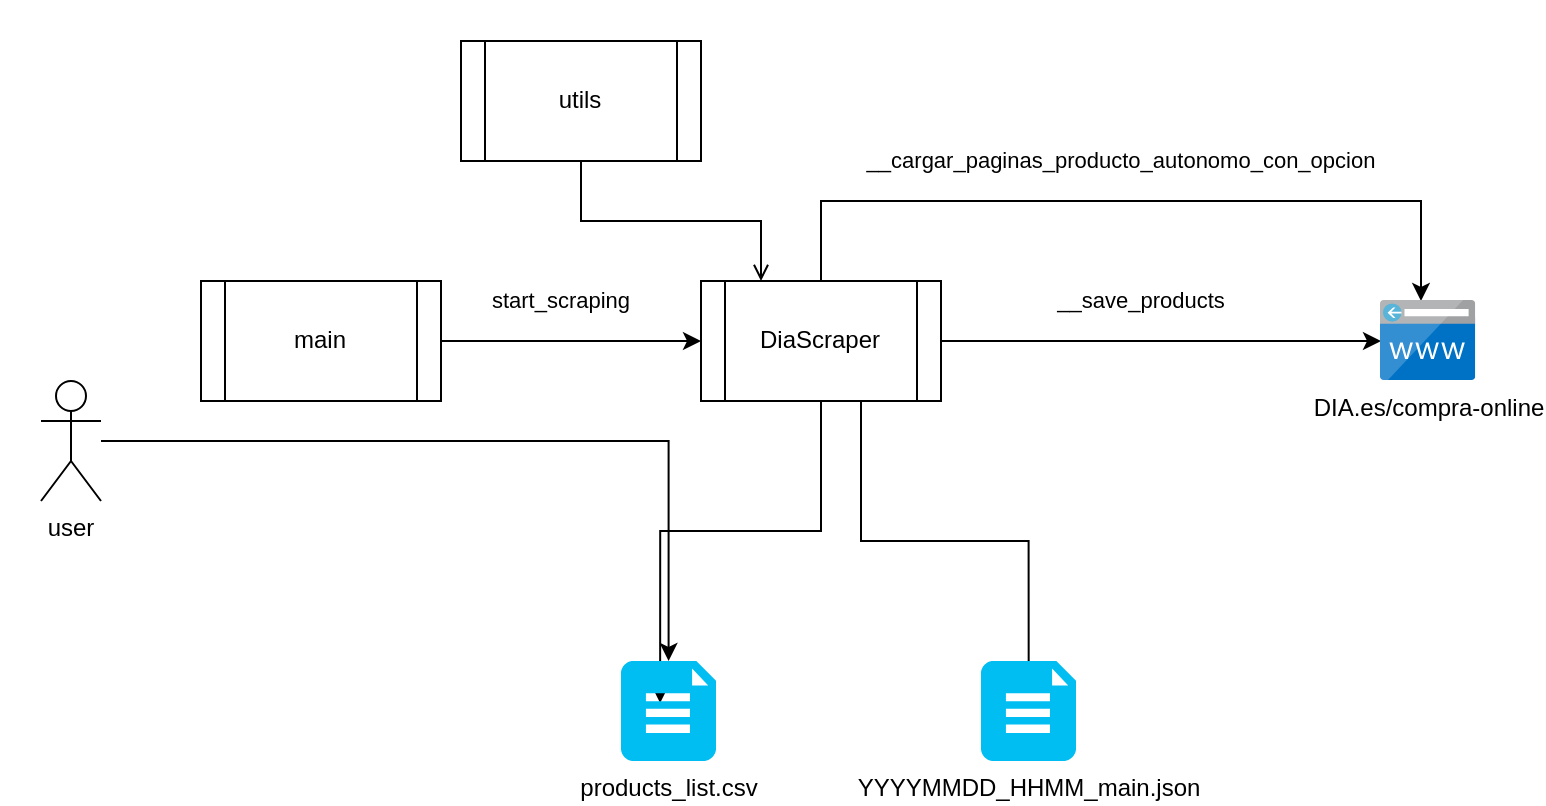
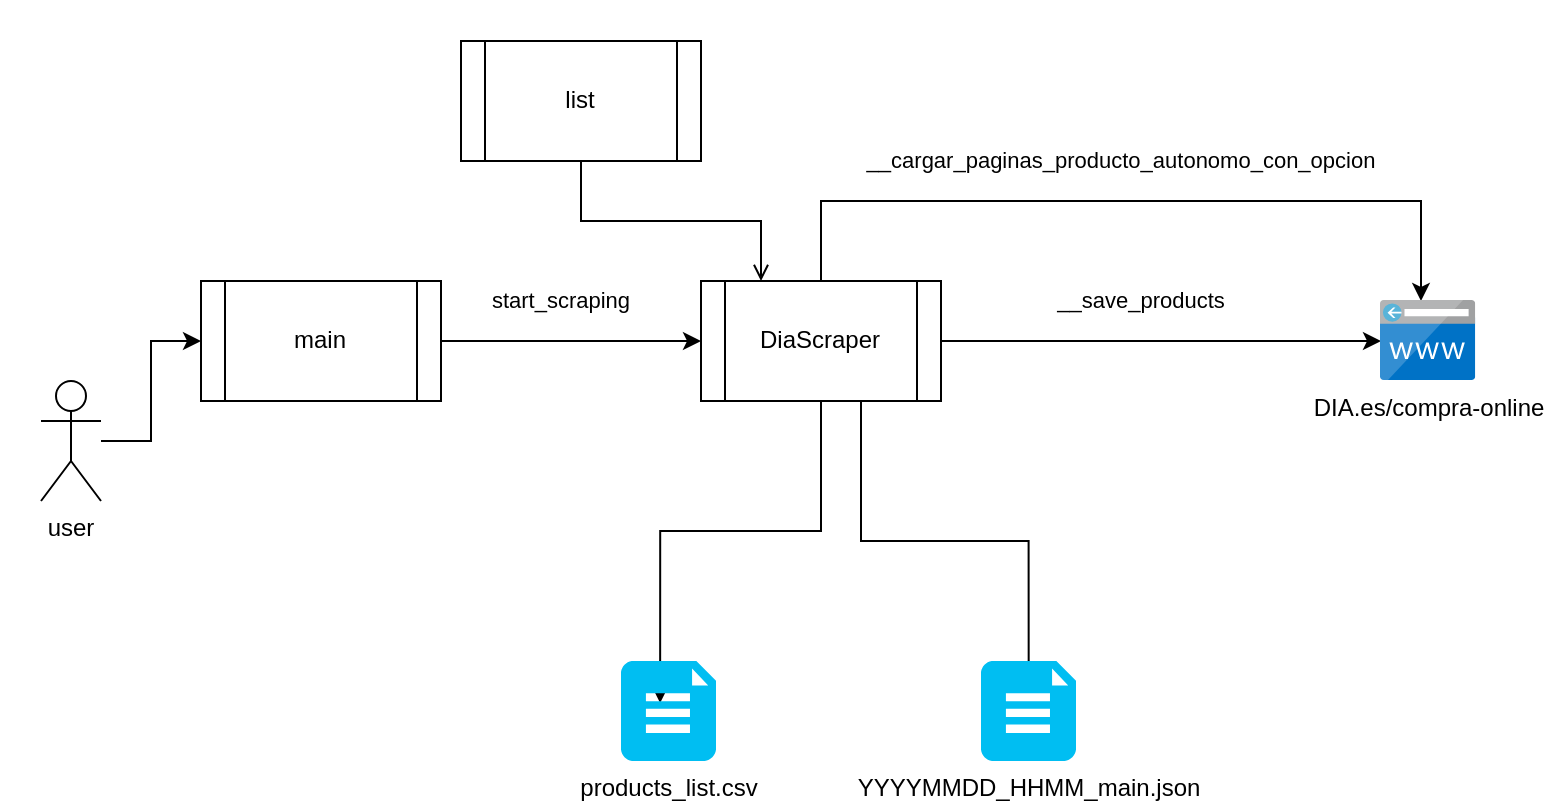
  <mxCell id="0" />
  <mxCell id="1" parent="0" />
- <mxCell id="2" style="edgeStyle=orthogonalEdgeStyle;rounded=0;orthogonalLoop=1;jettySize=auto;html=1;" edge="1" parent="1" source="3" target="9"><mxGeometry relative="1" as="geometry" /></mxCell>
+ <mxCell id="2" style="edgeStyle=orthogonalEdgeStyle;rounded=0;orthogonalLoop=1;jettySize=auto;html=1;" edge="1" parent="1" source="3" target="11"><mxGeometry relative="1" as="geometry" /></mxCell>
  <mxCell id="3" value="user&lt;br&gt;" style="shape=umlActor;verticalLabelPosition=bottom;verticalAlign=top;html=1;outlineConnect=0;" parent="1" vertex="1"><mxGeometry x="20" y="190" width="30" height="60" as="geometry" /></mxCell>
  <mxCell id="4" value="__cargar_paginas_producto_autonomo_con_opcion" style="edgeStyle=orthogonalEdgeStyle;rounded=0;orthogonalLoop=1;jettySize=auto;html=1;" edge="1" parent="1" source="8" target="13"><mxGeometry x="-0.026" y="20" relative="1" as="geometry"><Array as="points"><mxPoint x="410" y="100" /><mxPoint x="710" y="100" /></Array><mxPoint as="offset" /></mxGeometry></mxCell>
  <mxCell id="5" style="edgeStyle=orthogonalEdgeStyle;rounded=0;orthogonalLoop=1;jettySize=auto;html=1;entryX=0.412;entryY=0.42;entryDx=0;entryDy=0;entryPerimeter=0;" edge="1" parent="1" source="8" target="9"><mxGeometry relative="1" as="geometry" /></mxCell>
  <mxCell id="6" style="edgeStyle=orthogonalEdgeStyle;rounded=0;orthogonalLoop=1;jettySize=auto;html=1;entryX=0.502;entryY=0.203;entryDx=0;entryDy=0;entryPerimeter=0;" edge="1" parent="1" source="8" target="12"><mxGeometry relative="1" as="geometry"><Array as="points"><mxPoint x="430" y="270" /><mxPoint x="514" y="270" /></Array></mxGeometry></mxCell>
  <mxCell id="7" value="__save_products" style="edgeStyle=orthogonalEdgeStyle;rounded=0;orthogonalLoop=1;jettySize=auto;html=1;" edge="1" parent="1" source="8" target="13"><mxGeometry x="-0.091" y="20" relative="1" as="geometry"><mxPoint as="offset" /></mxGeometry></mxCell>
  <mxCell id="8" value="DiaScraper" style="shape=process;whiteSpace=wrap;html=1;backgroundOutline=1;" parent="1" vertex="1"><mxGeometry x="350" y="140" width="120" height="60" as="geometry" /></mxCell>
  <mxCell id="9" value="products_list.csv&lt;br&gt;" style="verticalLabelPosition=bottom;html=1;verticalAlign=top;align=center;strokeColor=none;fillColor=#00BEF2;shape=mxgraph.azure.file_2;pointerEvents=1;" vertex="1" parent="1"><mxGeometry x="310" y="330" width="47.5" height="50" as="geometry" /></mxCell>
  <mxCell id="10" value="start_scraping" style="edgeStyle=orthogonalEdgeStyle;rounded=0;orthogonalLoop=1;jettySize=auto;html=1;" edge="1" parent="1" source="11" target="8"><mxGeometry x="-0.077" y="20" relative="1" as="geometry"><mxPoint as="offset" /></mxGeometry></mxCell>
  <mxCell id="11" value="main" style="shape=process;whiteSpace=wrap;html=1;backgroundOutline=1;" vertex="1" parent="1"><mxGeometry x="100" y="140" width="120" height="60" as="geometry" /></mxCell>
  <mxCell id="12" value="YYYYMMDD_HHMM_main.json" style="verticalLabelPosition=bottom;html=1;verticalAlign=top;align=center;strokeColor=none;fillColor=#00BEF2;shape=mxgraph.azure.file_2;pointerEvents=1;" vertex="1" parent="1"><mxGeometry x="490" y="330" width="47.5" height="50" as="geometry" /></mxCell>
  <mxCell id="13" value="DIA.es/compra-online" style="sketch=0;aspect=fixed;html=1;points=[];align=center;image;fontSize=12;image=img/lib/mscae/CustomDomain.svg;" vertex="1" parent="1"><mxGeometry x="690" y="150" width="47.62" height="40" as="geometry" /></mxCell>
  <mxCell id="14" style="edgeStyle=orthogonalEdgeStyle;rounded=0;orthogonalLoop=1;jettySize=auto;html=1;entryX=0.25;entryY=0;entryDx=0;entryDy=0;endArrow=open;" edge="1" parent="1" source="15" target="8"><mxGeometry relative="1" as="geometry" /></mxCell>
- <mxCell id="15" value="utils" style="shape=process;whiteSpace=wrap;html=1;backgroundOutline=1;" vertex="1" parent="1"><mxGeometry x="230" y="20" width="120" height="60" as="geometry" /></mxCell>
+ <mxCell id="15" value="list" style="shape=process;whiteSpace=wrap;html=1;backgroundOutline=1;" vertex="1" parent="1"><mxGeometry x="230" y="20" width="120" height="60" as="geometry" /></mxCell>
